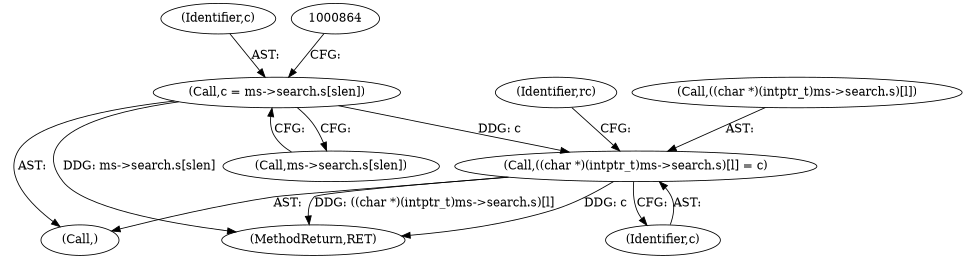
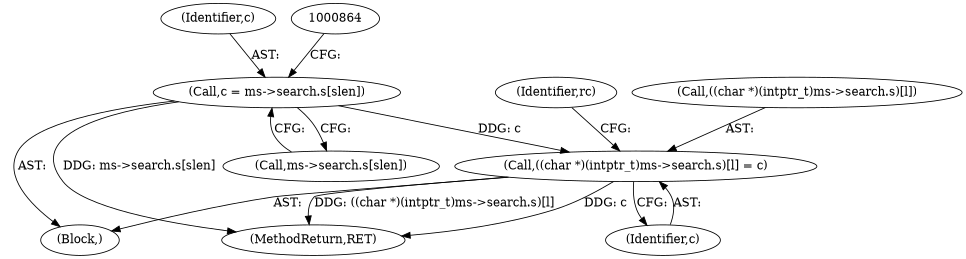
  digraph {
    n1 [label="(Call,((char *)(intptr_t)ms->search.s)[l] = c)"]
    n2 [label="(MethodReturn,RET)"]
-   n3 [label="(Call,)"]
+   n3 [label="(Block,)"]
    n4 [label="(Identifier,c)"]
    n5 [label="(Call,c = ms->search.s[slen])"]
    n6 [label="(Call,ms->search.s[slen])"]
    n7 [label="(Call,((char *)(intptr_t)ms->search.s)[l])"]
    n8 [label="(Identifier,c)"]
    n9 [label="(Identifier,rc)"]
    n10 [label=1000864]
    n1 -> n2 [label="DDG: ((char *)(intptr_t)ms->search.s)[l]"]
    n1 -> n2 [label="DDG: c"]
    n1 -> n3 [label="AST: "]
    n1 -> n4 [label="CFG: "]
    n4 -> n1 [label="AST: "]
    n5 -> n1 [label="DDG: c"]
    n5 -> n2 [label="DDG: ms->search.s[slen]"]
    n5 -> n3 [label="AST: "]
    n5 -> n6 [label="CFG: "]
    n6 -> n5 [label="CFG: "]
    n7 -> n1 [label="AST: "]
    n8 -> n5 [label="AST: "]
    n9 -> n1 [label="CFG: "]
    n10 -> n5 [label="CFG: "]
  }
